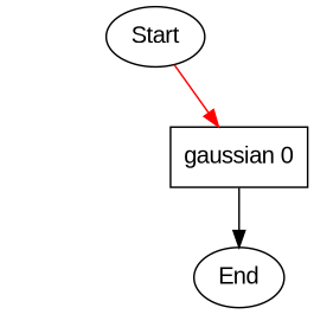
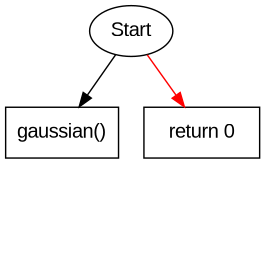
  digraph {
    rankdir=TB
    node [fontname=Arial shape=ellipse]
    edge [fontname=Arial]
    n1 [label=Start]
-   n3 [label="gaussian 0" shape=box]
-   n4 [label=End]
+   n2 [label="gaussian()" shape=box]
+   n3 [label="return 0" shape=box]
+   n1 -> n2
    n1 -> n3 [color=red fontcolor=red]
-   n3 -> n4
  }
